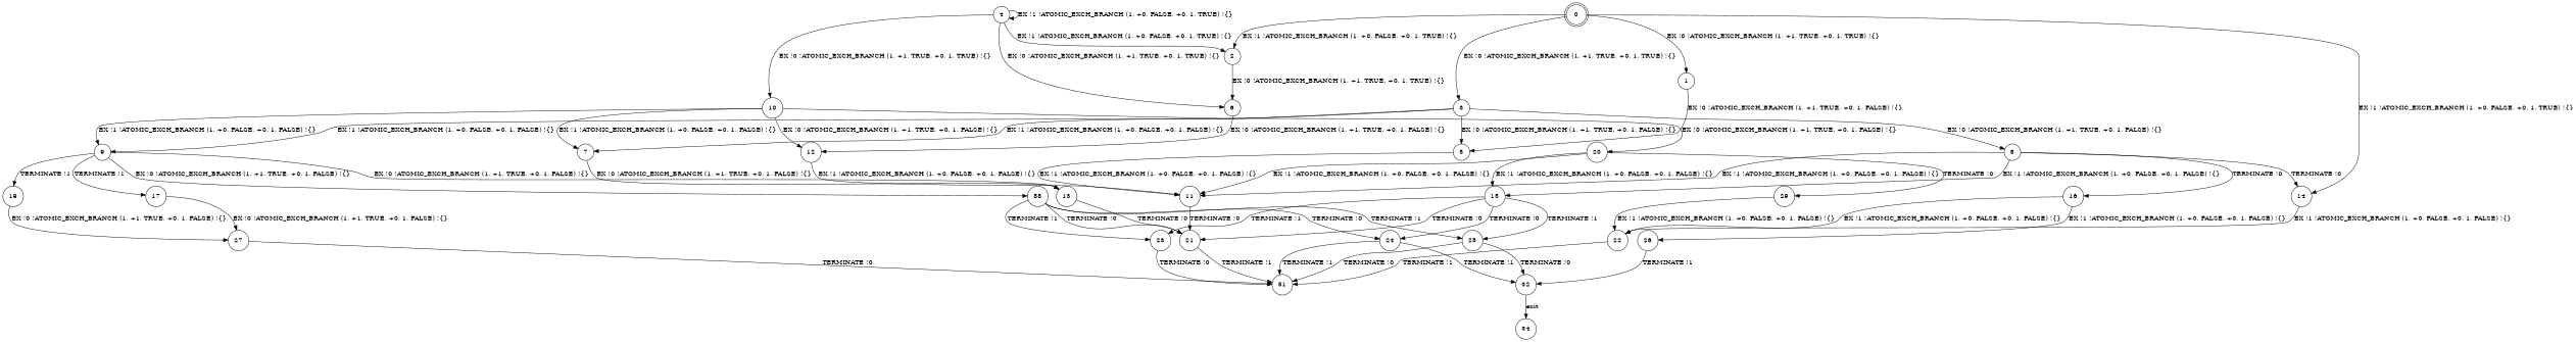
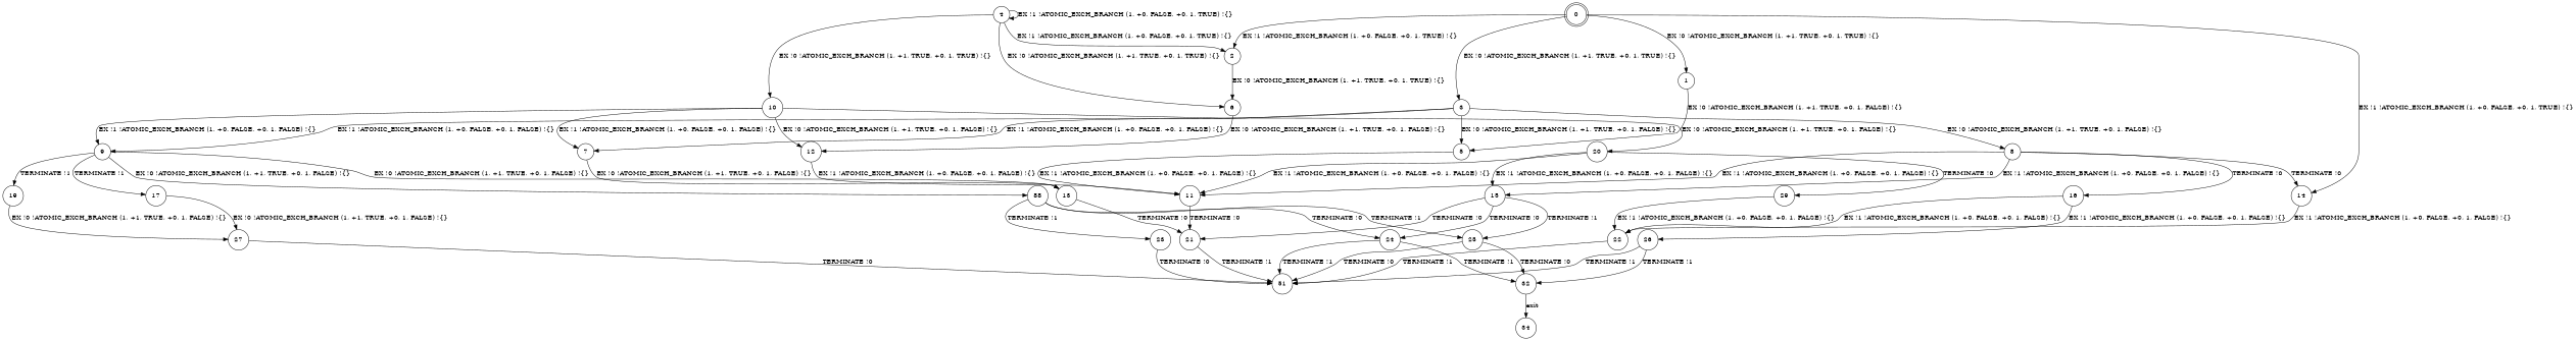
  digraph {
    node [shape=circle]
    0 [peripheries=2]
    1
    2
    3
    14
    5
    6
    7
    8
    9
    4
    10
    11
    12
    13
    15
    16
    17
    n19 [label=88]
    19
    20
    21
    22
    23
    24
    25
    26
    27
    29
    n30 [label=51]
    32
    34
    0 -> 1 [label="EX !0 !ATOMIC_EXCH_BRANCH (1, +1, TRUE, +0, 1, TRUE) !{}"]
    0 -> 2 [label="EX !1 !ATOMIC_EXCH_BRANCH (1, +0, FALSE, +0, 1, TRUE) !{}"]
    0 -> 3 [label="EX !0 !ATOMIC_EXCH_BRANCH (1, +1, TRUE, +0, 1, TRUE) !{}"]
    0 -> 14 [label="EX !1 !ATOMIC_EXCH_BRANCH (1, +0, FALSE, +0, 1, TRUE) !{}"]
    1 -> 5 [label="EX !0 !ATOMIC_EXCH_BRANCH (1, +1, TRUE, +0, 1, FALSE) !{}"]
    2 -> 6 [label="EX !0 !ATOMIC_EXCH_BRANCH (1, +1, TRUE, +0, 1, TRUE) !{}"]
    3 -> 5 [label="EX !0 !ATOMIC_EXCH_BRANCH (1, +1, TRUE, +0, 1, FALSE) !{}"]
    3 -> 7 [label="EX !1 !ATOMIC_EXCH_BRANCH (1, +0, FALSE, +0, 1, FALSE) !{}"]
    3 -> 8 [label="EX !0 !ATOMIC_EXCH_BRANCH (1, +1, TRUE, +0, 1, FALSE) !{}"]
    3 -> 9 [label="EX !1 !ATOMIC_EXCH_BRANCH (1, +0, FALSE, +0, 1, FALSE) !{}"]
    14 -> 22 [label="EX !1 !ATOMIC_EXCH_BRANCH (1, +0, FALSE, +0, 1, FALSE) !{}"]
    5 -> 11 [label="EX !1 !ATOMIC_EXCH_BRANCH (1, +0, FALSE, +0, 1, FALSE) !{}"]
    6 -> 12 [label="EX !0 !ATOMIC_EXCH_BRANCH (1, +1, TRUE, +0, 1, FALSE) !{}"]
    7 -> 13 [label="EX !0 !ATOMIC_EXCH_BRANCH (1, +1, TRUE, +0, 1, FALSE) !{}"]
    8 -> 14 [label="TERMINATE !0"]
    8 -> 11 [label="EX !1 !ATOMIC_EXCH_BRANCH (1, +0, FALSE, +0, 1, FALSE) !{}"]
    8 -> 15 [label="EX !1 !ATOMIC_EXCH_BRANCH (1, +0, FALSE, +0, 1, FALSE) !{}"]
    8 -> 16 [label="TERMINATE !0"]
    9 -> 13 [label="EX !0 !ATOMIC_EXCH_BRANCH (1, +1, TRUE, +0, 1, FALSE) !{}"]
    9 -> 17 [label="TERMINATE !1"]
    9 -> n19 [label="EX !0 !ATOMIC_EXCH_BRANCH (1, +1, TRUE, +0, 1, FALSE) !{}"]
    9 -> 19 [label="TERMINATE !1"]
    4 -> 2 [label="EX !1 !ATOMIC_EXCH_BRANCH (1, +0, FALSE, +0, 1, TRUE) !{}"]
    4 -> 6 [label="EX !0 !ATOMIC_EXCH_BRANCH (1, +1, TRUE, +0, 1, TRUE) !{}"]
    4 -> 4 [label="EX !1 !ATOMIC_EXCH_BRANCH (1, +0, FALSE, +0, 1, TRUE) !{}"]
    4 -> 10 [label="EX !0 !ATOMIC_EXCH_BRANCH (1, +1, TRUE, +0, 1, TRUE) !{}"]
    10 -> 7 [label="EX !1 !ATOMIC_EXCH_BRANCH (1, +0, FALSE, +0, 1, FALSE) !{}"]
    10 -> 9 [label="EX !1 !ATOMIC_EXCH_BRANCH (1, +0, FALSE, +0, 1, FALSE) !{}"]
    10 -> 12 [label="EX !0 !ATOMIC_EXCH_BRANCH (1, +1, TRUE, +0, 1, FALSE) !{}"]
    10 -> 20 [label="EX !0 !ATOMIC_EXCH_BRANCH (1, +1, TRUE, +0, 1, FALSE) !{}"]
    11 -> 21 [label="TERMINATE !0"]
    12 -> 11 [label="EX !1 !ATOMIC_EXCH_BRANCH (1, +0, FALSE, +0, 1, FALSE) !{}"]
    13 -> 21 [label="TERMINATE !0"]
    15 -> 21 [label="TERMINATE !0"]
-   15 -> 23 [label="TERMINATE !1"]
    15 -> 24 [label="TERMINATE !0"]
    15 -> 25 [label="TERMINATE !1"]
    16 -> 22 [label="EX !1 !ATOMIC_EXCH_BRANCH (1, +0, FALSE, +0, 1, FALSE) !{}"]
    16 -> 26 [label="EX !1 !ATOMIC_EXCH_BRANCH (1, +0, FALSE, +0, 1, FALSE) !{}"]
    17 -> 27 [label="EX !0 !ATOMIC_EXCH_BRANCH (1, +1, TRUE, +0, 1, FALSE) !{}"]
-   n19 -> 21 [label="TERMINATE !0"]
    n19 -> 23 [label="TERMINATE !1"]
    n19 -> 24 [label="TERMINATE !0"]
    n19 -> 25 [label="TERMINATE !1"]
    19 -> 27 [label="EX !0 !ATOMIC_EXCH_BRANCH (1, +1, TRUE, +0, 1, FALSE) !{}"]
    20 -> 11 [label="EX !1 !ATOMIC_EXCH_BRANCH (1, +0, FALSE, +0, 1, FALSE) !{}"]
    20 -> 15 [label="EX !1 !ATOMIC_EXCH_BRANCH (1, +0, FALSE, +0, 1, FALSE) !{}"]
    20 -> 29 [label="TERMINATE !0"]
    21 -> n30 [label="TERMINATE !1"]
    22 -> n30 [label="TERMINATE !1"]
    23 -> n30 [label="TERMINATE !0"]
    24 -> n30 [label="TERMINATE !1"]
    24 -> 32 [label="TERMINATE !1"]
    25 -> n30 [label="TERMINATE !0"]
    25 -> 32 [label="TERMINATE !0"]
+   26 -> n30 [label="TERMINATE !1"]
    26 -> 32 [label="TERMINATE !1"]
    27 -> n30 [label="TERMINATE !0"]
    29 -> 22 [label="EX !1 !ATOMIC_EXCH_BRANCH (1, +0, FALSE, +0, 1, FALSE) !{}"]
    32 -> 34 [label=exit]
  }
